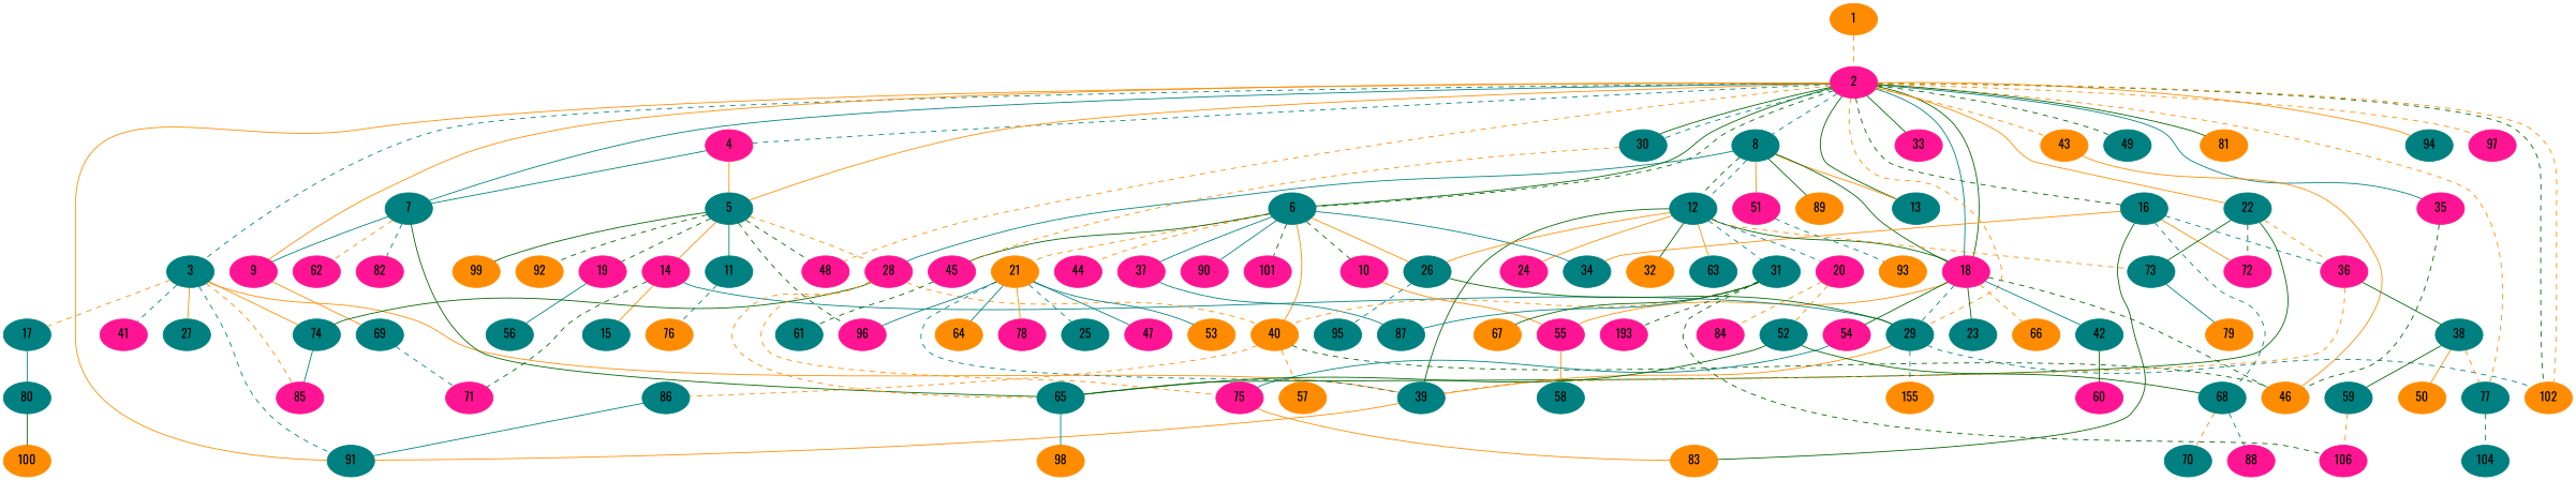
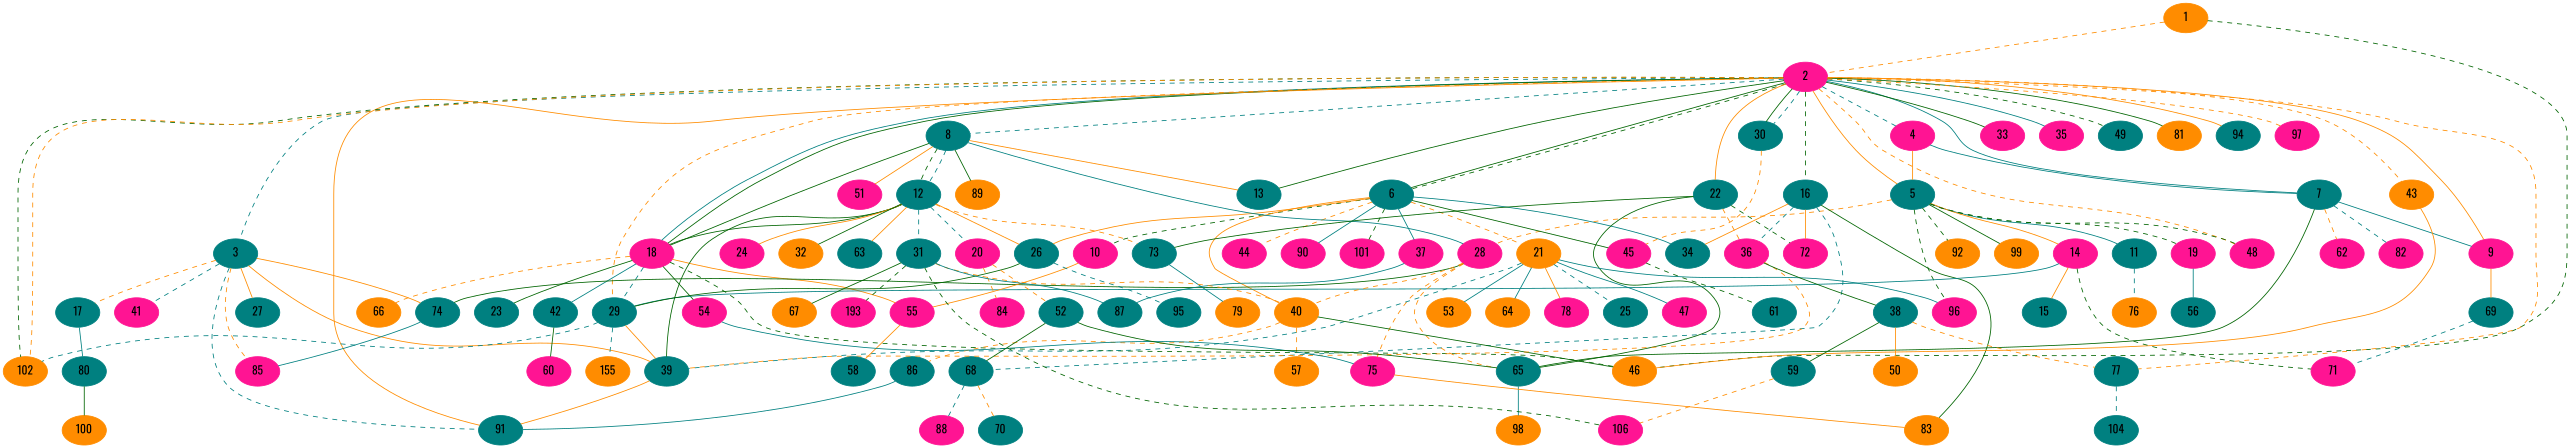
  graph {
    fontname=Oswald
    node [color=teal fontname=Oswald style=filled]
    edge [color=darkorange fontname=Oswald style=solid]
    1 [color=darkorange]
    2 [color=deeppink]
    46 [color=darkorange]
    3
    4 [color=deeppink]
    5
    6
    7
    8
    9 [color=deeppink]
    13
    16
    18 [color=deeppink]
    22
    29
    30
    33 [color=deeppink]
    35 [color=deeppink]
    43 [color=darkorange]
    48 [color=deeppink]
    49
    77
    81 [color=darkorange]
    91
    94
    97 [color=deeppink]
    102 [color=darkorange]
    17
    27
    39
    41 [color=deeppink]
    74
    85 [color=deeppink]
    11
    14 [color=deeppink]
    19 [color=deeppink]
    28 [color=deeppink]
    92 [color=darkorange]
    96 [color=deeppink]
    99 [color=darkorange]
    10 [color=deeppink]
    21 [color=darkorange]
    26
    34
    37 [color=deeppink]
    40 [color=darkorange]
    44 [color=deeppink]
    45 [color=deeppink]
    90 [color=deeppink]
    101 [color=deeppink]
    62 [color=deeppink]
    65
    82 [color=deeppink]
    12
    51 [color=deeppink]
    89 [color=darkorange]
    69
    36 [color=deeppink]
    68
    72 [color=deeppink]
    83 [color=darkorange]
    55 [color=deeppink]
    23
    42
    54 [color=deeppink]
    66 [color=darkorange]
    73
    n68 [color=darkorange label=155]
    104
    84 [color=deeppink]
    80
    76 [color=darkorange]
    15
    71 [color=deeppink]
    56
    75 [color=deeppink]
    25
    47 [color=deeppink]
    53 [color=darkorange]
    64 [color=darkorange]
    78 [color=deeppink]
    95
    87
    57 [color=darkorange]
    86
    61
    98 [color=darkorange]
    20 [color=deeppink]
    24 [color=deeppink]
    31
    32 [color=darkorange]
    63
-   93 [color=darkorange]
    58
    52
    67 [color=darkorange]
    n97 [color=deeppink label=193]
    106 [color=deeppink]
    79 [color=darkorange]
    38
    70
    88 [color=deeppink]
    100 [color=darkorange]
    60 [color=deeppink]
    50 [color=darkorange]
    59
    1 -- 2 [style=dashed]
-   35 -- 46 [color=darkgreen style=dashed]
+   1 -- 46 [color=darkgreen style=dashed]
    2 -- 3 [color=teal style=dashed]
    2 -- 4 [color=teal style=dashed]
    2 -- 5
    2 -- 6 [color=darkgreen]
    2 -- 6 [color=darkgreen style=dashed]
    2 -- 7 [color=teal]
    2 -- 8 [color=teal style=dashed]
    2 -- 9
    2 -- 13 [color=darkgreen]
    2 -- 16 [color=darkgreen style=dashed]
    2 -- 18 [color=teal]
    2 -- 18 [color=darkgreen]
    2 -- 22
    2 -- 29 [style=dashed]
    2 -- 30 [color=darkgreen]
    2 -- 30 [color=teal style=dashed]
    2 -- 33 [color=darkgreen]
    2 -- 35 [color=teal]
    2 -- 43 [style=dashed]
    2 -- 48 [style=dashed]
    2 -- 49 [color=darkgreen style=dashed]
    2 -- 77 [style=dashed]
    2 -- 81 [color=darkgreen]
    2 -- 91
    2 -- 94
    2 -- 97 [style=dashed]
    2 -- 102 [color=darkgreen style=dashed]
    2 -- 102 [style=dashed]
    3 -- 91 [color=teal style=dashed]
    3 -- 17 [style=dashed]
    3 -- 27
    3 -- 39
    3 -- 41 [color=teal style=dashed]
    3 -- 74
    3 -- 85 [style=dashed]
    4 -- 5
    4 -- 7 [color=teal]
    5 -- 48 [color=darkgreen style=dashed]
    5 -- 11 [color=teal]
    5 -- 14
    5 -- 19 [color=darkgreen style=dashed]
    5 -- 28 [style=dashed]
    5 -- 92 [color=darkgreen style=dashed]
    5 -- 96 [color=darkgreen style=dashed]
    5 -- 99 [color=darkgreen]
    6 -- 10 [color=darkgreen style=dashed]
    6 -- 21 [style=dashed]
    6 -- 26
    6 -- 34 [color=teal]
    6 -- 37 [color=teal]
    6 -- 40
    6 -- 44 [style=dashed]
    6 -- 45 [color=darkgreen]
    6 -- 90 [color=teal]
    6 -- 101 [color=darkgreen style=dashed]
    7 -- 9 [color=teal]
    7 -- 62 [style=dashed]
    7 -- 65 [color=darkgreen]
    7 -- 82 [color=teal style=dashed]
    8 -- 13
    8 -- 18 [color=darkgreen]
    8 -- 28 [color=teal]
    8 -- 12 [color=darkgreen style=dashed]
    8 -- 12 [color=teal style=dashed]
    8 -- 51
    8 -- 89 [color=darkgreen]
    9 -- 69
    16 -- 34
    16 -- 36 [color=teal style=dashed]
    16 -- 68 [color=teal style=dashed]
    16 -- 72
    16 -- 83 [color=darkgreen]
    18 -- 46 [color=darkgreen style=dashed]
    18 -- 29 [color=teal style=dashed]
    18 -- 55
    18 -- 23 [color=darkgreen]
    18 -- 42 [color=teal]
    18 -- 54 [color=darkgreen]
    18 -- 66 [style=dashed]
    22 -- 65 [color=darkgreen]
    22 -- 36 [style=dashed]
    22 -- 72 [color=darkgreen style=dashed]
    22 -- 73 [color=darkgreen]
    29 -- 102 [color=teal style=dashed]
    29 -- 39
    29 -- n68 [color=teal style=dashed]
    30 -- 45 [style=dashed]
    43 -- 46
    77 -- 104 [color=teal style=dashed]
    17 -- 80 [color=teal]
    39 -- 91
    74 -- 85 [color=teal]
    11 -- 76 [color=teal style=dashed]
    14 -- 29 [color=teal]
    14 -- 15
    14 -- 71 [color=darkgreen style=dashed]
    19 -- 56 [color=teal]
    28 -- 74 [color=darkgreen]
    28 -- 40 [style=dashed]
    28 -- 65 [style=dashed]
    28 -- 75 [style=dashed]
    10 -- 55
    21 -- 39 [color=teal style=dashed]
    21 -- 96 [color=teal]
    21 -- 25 [color=teal style=dashed]
    21 -- 47 [color=teal]
    21 -- 53 [color=teal]
    21 -- 64 [color=teal]
    21 -- 78
    26 -- 29 [color=darkgreen]
    26 -- 95 [color=teal style=dashed]
    37 -- 87 [color=teal]
-   40 -- 46 [color=darkgreen style=dashed]
+   40 -- 46 [color=darkgreen]
    40 -- 57 [style=dashed]
    40 -- 86 [style=dashed]
    45 -- 61 [color=darkgreen style=dashed]
    65 -- 98 [color=teal]
    12 -- 18 [color=darkgreen]
    12 -- 39 [color=darkgreen]
    12 -- 26
    12 -- 73 [style=dashed]
    12 -- 20 [color=teal style=dashed]
    12 -- 24
    12 -- 31 [color=teal style=dashed]
    12 -- 32 [color=darkgreen]
    12 -- 63
-   51 -- 93 [color=teal style=dashed]
    69 -- 71 [color=teal style=dashed]
    36 -- 39 [style=dashed]
    36 -- 38 [color=darkgreen]
    68 -- 70 [style=dashed]
    68 -- 88 [color=teal style=dashed]
    55 -- 58
    42 -- 60 [color=darkgreen]
    54 -- 75 [color=teal]
    73 -- 79 [color=teal]
    80 -- 100 [color=darkgreen]
    75 -- 83
    86 -- 91 [color=teal]
    20 -- 84 [style=dashed]
    20 -- 52 [style=dashed]
    31 -- 40 [style=dashed]
    31 -- 87 [color=teal]
    31 -- 67 [color=darkgreen]
    31 -- n97 [color=darkgreen style=dashed]
    31 -- 106 [color=darkgreen style=dashed]
    52 -- 65 [color=darkgreen]
    52 -- 68 [color=darkgreen]
    38 -- 77 [style=dashed]
    38 -- 50
    38 -- 59 [color=darkgreen]
    59 -- 106 [style=dashed]
  }
